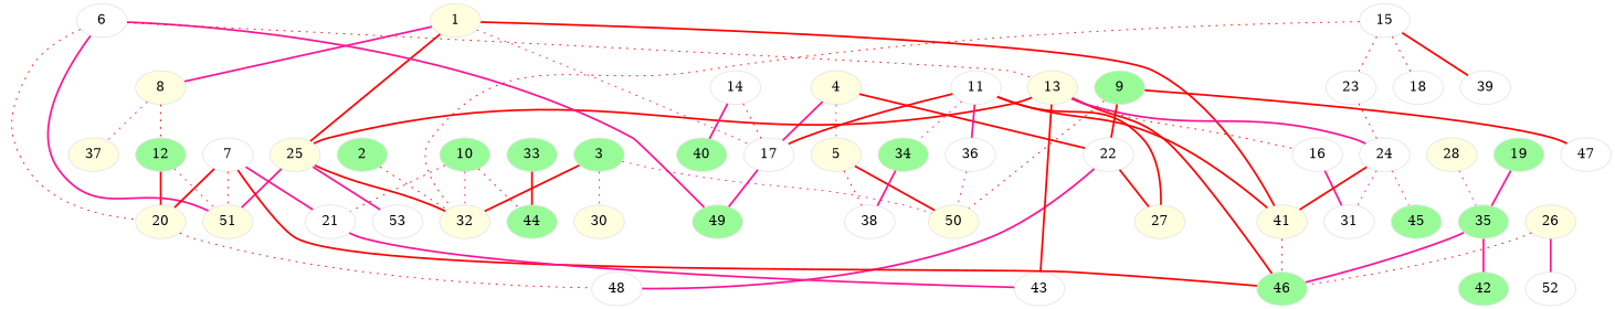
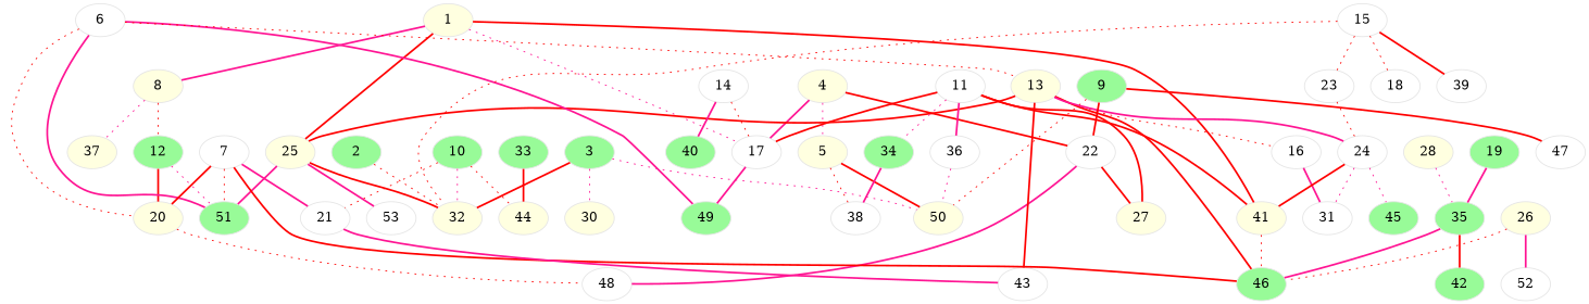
  graph {
    node [color=gray90 fillcolor=white style=filled]
    edge [color=red style=bold weight=1.0]
    1 [fillcolor=lightyellow]
    8 [fillcolor=lightyellow]
    17
    25 [fillcolor=lightyellow]
    41 [fillcolor=lightyellow]
    12 [fillcolor=palegreen]
    37 [fillcolor=lightyellow]
    49 [fillcolor=palegreen]
    32 [fillcolor=lightyellow]
-   51 [fillcolor=lightyellow]
+   51 [fillcolor=palegreen]
    53
    46 [fillcolor=palegreen]
    2 [fillcolor=palegreen]
    3 [fillcolor=palegreen]
    30 [fillcolor=lightyellow]
    50 [fillcolor=lightyellow]
    4 [fillcolor=lightyellow]
    5 [fillcolor=lightyellow]
    22
    38
    27 [fillcolor=lightyellow]
    48
    13 [fillcolor=lightyellow]
    6
    20 [fillcolor=lightyellow]
    16
    24
    43
    7
    21
    9 [fillcolor=palegreen]
    47
    10 [fillcolor=palegreen]
-   44 [fillcolor=palegreen]
+   44 [fillcolor=lightyellow]
    11
    34 [fillcolor=palegreen]
    36
    31
    45 [fillcolor=palegreen]
    14
    40 [fillcolor=palegreen]
    15
    18
    23
    39
    19 [fillcolor=palegreen]
    35 [fillcolor=palegreen]
    42 [fillcolor=palegreen]
    26 [fillcolor=lightyellow]
    52
    28 [fillcolor=lightyellow]
    33 [fillcolor=palegreen]
    1 -- 8 [color=deeppink]
    1 -- 17 [color=deeppink style=dotted]
    1 -- 25
    1 -- 41
    8 -- 12 [style=dotted]
    8 -- 37 [color=deeppink style=dotted]
    17 -- 49 [color=deeppink]
    25 -- 32
    25 -- 51 [color=deeppink]
    25 -- 53 [color=deeppink]
    41 -- 46 [style=dotted]
    12 -- 51 [color=deeppink style=dotted]
    12 -- 20
    2 -- 32 [style=dotted]
    3 -- 32
    3 -- 30 [color=deeppink style=dotted]
    3 -- 50 [color=deeppink style=dotted]
    4 -- 17 [color=deeppink]
    4 -- 5 [color=deeppink style=dotted]
    4 -- 22
    5 -- 50
    5 -- 38 [style=dotted]
    22 -- 27
    22 -- 48 [color=deeppink]
    13 -- 25
    13 -- 46
    13 -- 16 [style=dotted]
    13 -- 24 [color=deeppink]
    13 -- 43
    6 -- 49 [color=deeppink]
    6 -- 51 [color=deeppink]
    6 -- 13 [style=dotted]
    6 -- 20 [style=dotted]
    20 -- 48 [style=dotted]
    16 -- 31 [color=deeppink]
    24 -- 41
    24 -- 31 [color=deeppink style=dotted]
    24 -- 45 [color=deeppink style=dotted]
    7 -- 51 [style=dotted]
    7 -- 46
    7 -- 20
    7 -- 21 [color=deeppink]
    21 -- 43 [color=deeppink]
    9 -- 50 [style=dotted]
    9 -- 22 [weight=2.0]
    9 -- 47
    10 -- 32 [color=deeppink style=dotted]
    10 -- 21 [style=dotted]
    10 -- 44 [style=dotted]
    11 -- 17
    11 -- 41
    11 -- 27 [weight=2.0]
    11 -- 34 [color=deeppink style=dotted]
    11 -- 36 [color=deeppink]
    34 -- 38 [color=deeppink]
    36 -- 50 [color=deeppink style=dotted]
    14 -- 17 [style=dotted]
    14 -- 40 [color=deeppink]
    15 -- 32 [style=dotted]
    15 -- 18 [style=dotted]
    15 -- 23 [style=dotted]
    15 -- 39
    23 -- 24 [style=dotted]
    19 -- 35 [color=deeppink]
    35 -- 46 [color=deeppink]
-   35 -- 42 [color=deeppink]
+   35 -- 42
    26 -- 46 [style=dotted]
    26 -- 52 [color=deeppink]
    28 -- 35 [color=deeppink style=dotted]
    33 -- 44
  }
